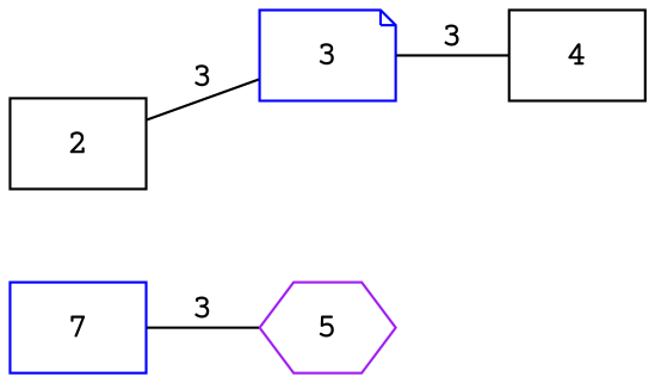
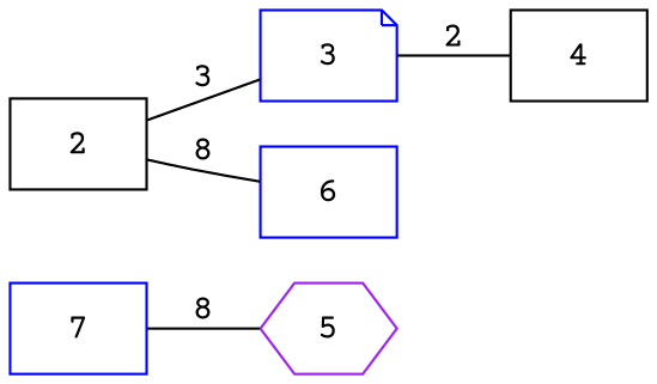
  graph {
    fontname="Courier Prime"
    rankdir=LR
    node [color=blue fontname="Courier Prime" shape=box weight=1]
    edge [fontname="Courier Prime"]
    n1 [label=7]
    5 [color=purple shape=hexagon]
    2 [color=black]
    3 [shape=note]
+   6 [weight=4]
    4 [color=black]
-   n1 -- 5 [label=3]
+   n1 -- 5 [label=8]
    2 -- 3 [label=3]
-   3 -- 4 [label=3]
+   2 -- 6 [label=8]
+   3 -- 4 [label=2]
  }
